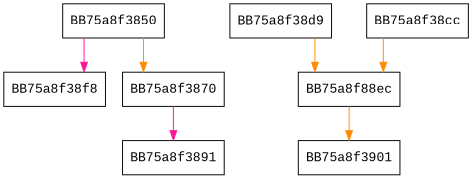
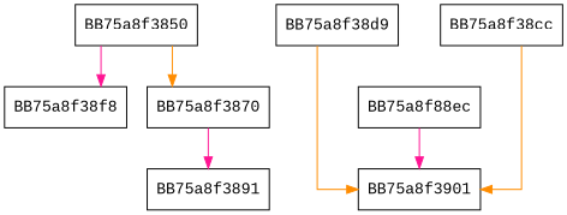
  digraph {
    fontname="Liberation Mono"
    splines=ortho
    node [fontname="Liberation Mono" shape=box]
    edge [color=darkorange fontname="Liberation Mono"]
    BB75a8f3850
    BB75a8f38f8
    BB75a8f3870
    BB75a8f3891
    n5 [label=BB75a8f88ec]
    BB75a8f3901
    BB75a8f38d9
    BB75a8f38cc
    BB75a8f3850 -> BB75a8f38f8 [color=deeppink]
    BB75a8f3850 -> BB75a8f3870
    BB75a8f3870 -> BB75a8f3891 [color=deeppink]
-   n5 -> BB75a8f3901
-   BB75a8f38d9 -> n5
-   BB75a8f38cc -> n5
+   n5 -> BB75a8f3901 [color=deeppink]
+   BB75a8f38d9 -> BB75a8f3901
+   BB75a8f38cc -> BB75a8f3901
  }
